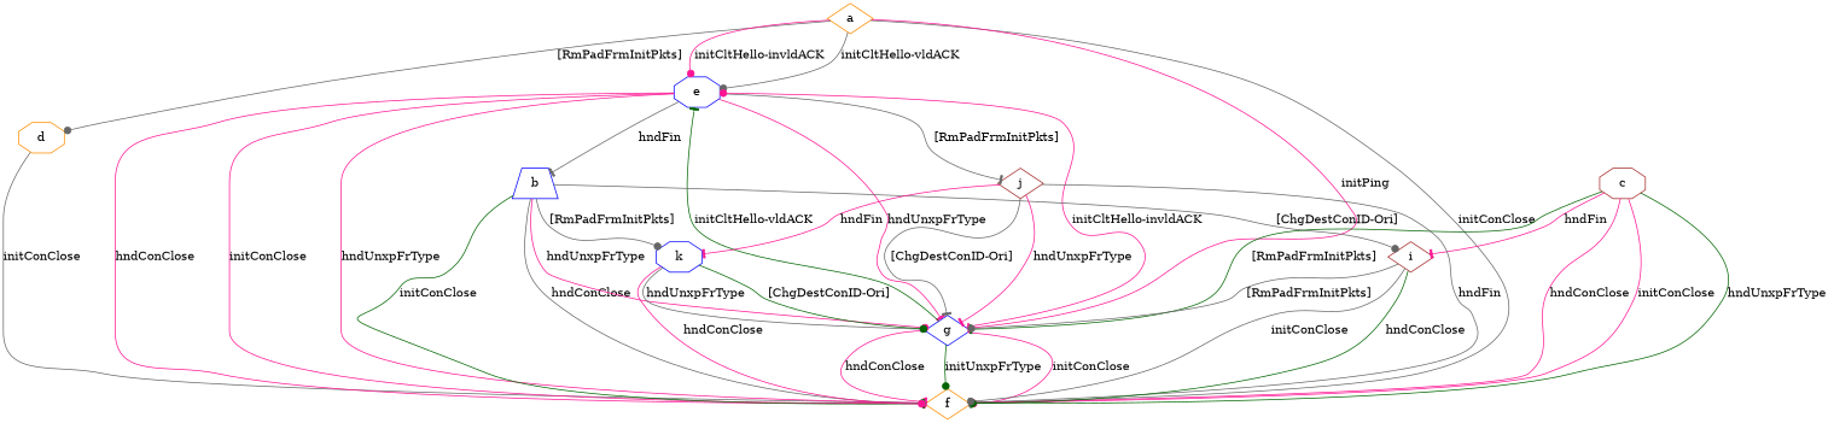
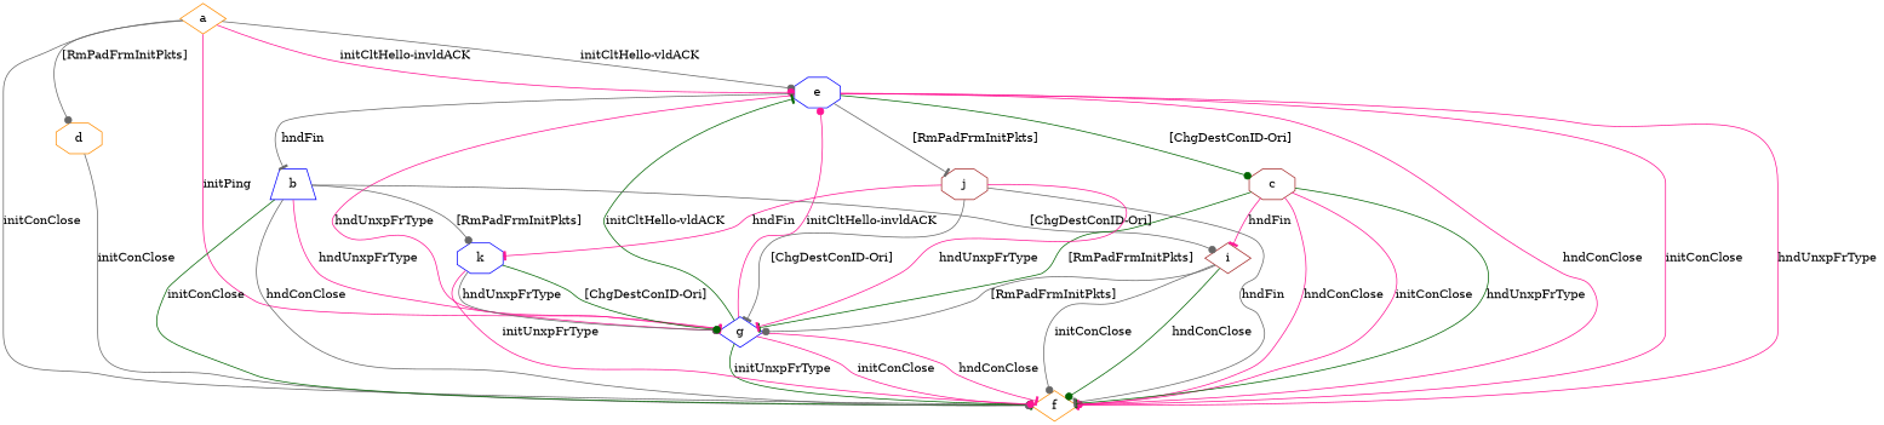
  digraph {
    node [color=blue shape=octagon]
    edge [arrowhead=dot color=deeppink]
    a [color=darkorange shape=diamond]
    d [color=darkorange]
    e
    f [color=darkorange shape=diamond]
    g [shape=diamond]
    b [shape=trapezium]
    c [color=brown]
-   j [color=brown shape=diamond]
+   j [color=brown]
    i [color=brown shape=diamond]
    k
    a -> d [color=gray40 label="[RmPadFrmInitPkts] "]
    a -> e [color=gray40 label="initCltHello-vldACK "]
    a -> e [label="initCltHello-invldACK "]
    a -> f [arrowhead=tee color=gray40 label="initConClose "]
    a -> g [arrowhead=tee label="initPing "]
    d -> f [color=gray40 label="initConClose "]
    e -> f [arrowhead=tee label="hndConClose "]
    e -> f [arrowhead=tee label="initConClose "]
    e -> f [arrowhead=tee label="hndUnxpFrType "]
    e -> g [arrowhead=tee label="hndUnxpFrType "]
    e -> b [arrowhead=tee color=gray40 label="hndFin "]
+   e -> c [color=darkgreen label="[ChgDestConID-Ori] "]
    e -> j [arrowhead=tee color=gray40 label="[RmPadFrmInitPkts] "]
    g -> e [arrowhead=tee color=darkgreen label="initCltHello-vldACK "]
    g -> e [label="initCltHello-invldACK "]
    g -> f [label="initConClose "]
    g -> f [arrowhead=tee label="hndConClose "]
    g -> f [color=darkgreen label="initUnxpFrType "]
    b -> f [arrowhead=tee color=darkgreen label="initConClose "]
    b -> f [color=gray40 label="hndConClose "]
    b -> g [label="hndUnxpFrType "]
    b -> i [color=gray40 label="[ChgDestConID-Ori] "]
    b -> k [color=gray40 label="[RmPadFrmInitPkts] "]
    c -> f [label="hndConClose "]
    c -> f [label="initConClose "]
    c -> f [arrowhead=tee color=darkgreen label="hndUnxpFrType "]
    c -> g [arrowhead=tee color=darkgreen label="[RmPadFrmInitPkts] "]
    c -> i [arrowhead=tee label="hndFin "]
    j -> f [arrowhead=tee color=gray40 label="hndFin "]
    j -> g [arrowhead=tee label="hndUnxpFrType "]
    j -> g [arrowhead=tee color=gray40 label="[ChgDestConID-Ori] "]
    j -> k [arrowhead=tee label="hndFin "]
    i -> f [color=darkgreen label="hndConClose "]
    i -> f [color=gray40 label="initConClose "]
    i -> g [color=gray40 label="[RmPadFrmInitPkts] "]
-   k -> f [label="hndConClose "]
+   k -> f [label="initUnxpFrType "]
    k -> g [color=gray40 label="hndUnxpFrType "]
    k -> g [color=darkgreen label="[ChgDestConID-Ori] "]
  }
